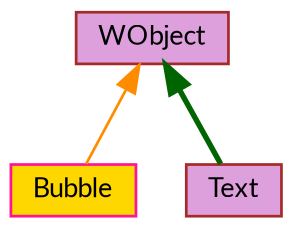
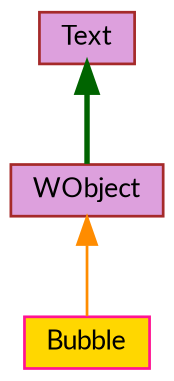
  digraph {
    fontname=Lato
    node [color=brown fillcolor=plum fontname=Lato fontsize=10 shape=record style=filled]
    edge [dir=back fontname=Lato fontsize=10 labelfontname=FreeSans labelfontsize=10]
    n1 [color=deeppink fillcolor=gold fontcolor=black height=0.2 label=Bubble width=0.4]
    n2 [height=0.2 label=Text width=0.4]
    n3 [height=0.2 label=WObject width=0.4]
    n3 -> n1 [color=darkorange style=solid]
-   n3 -> n2 [color=darkgreen style=bold]
+   n2 -> n3 [color=darkgreen style=bold]
  }
